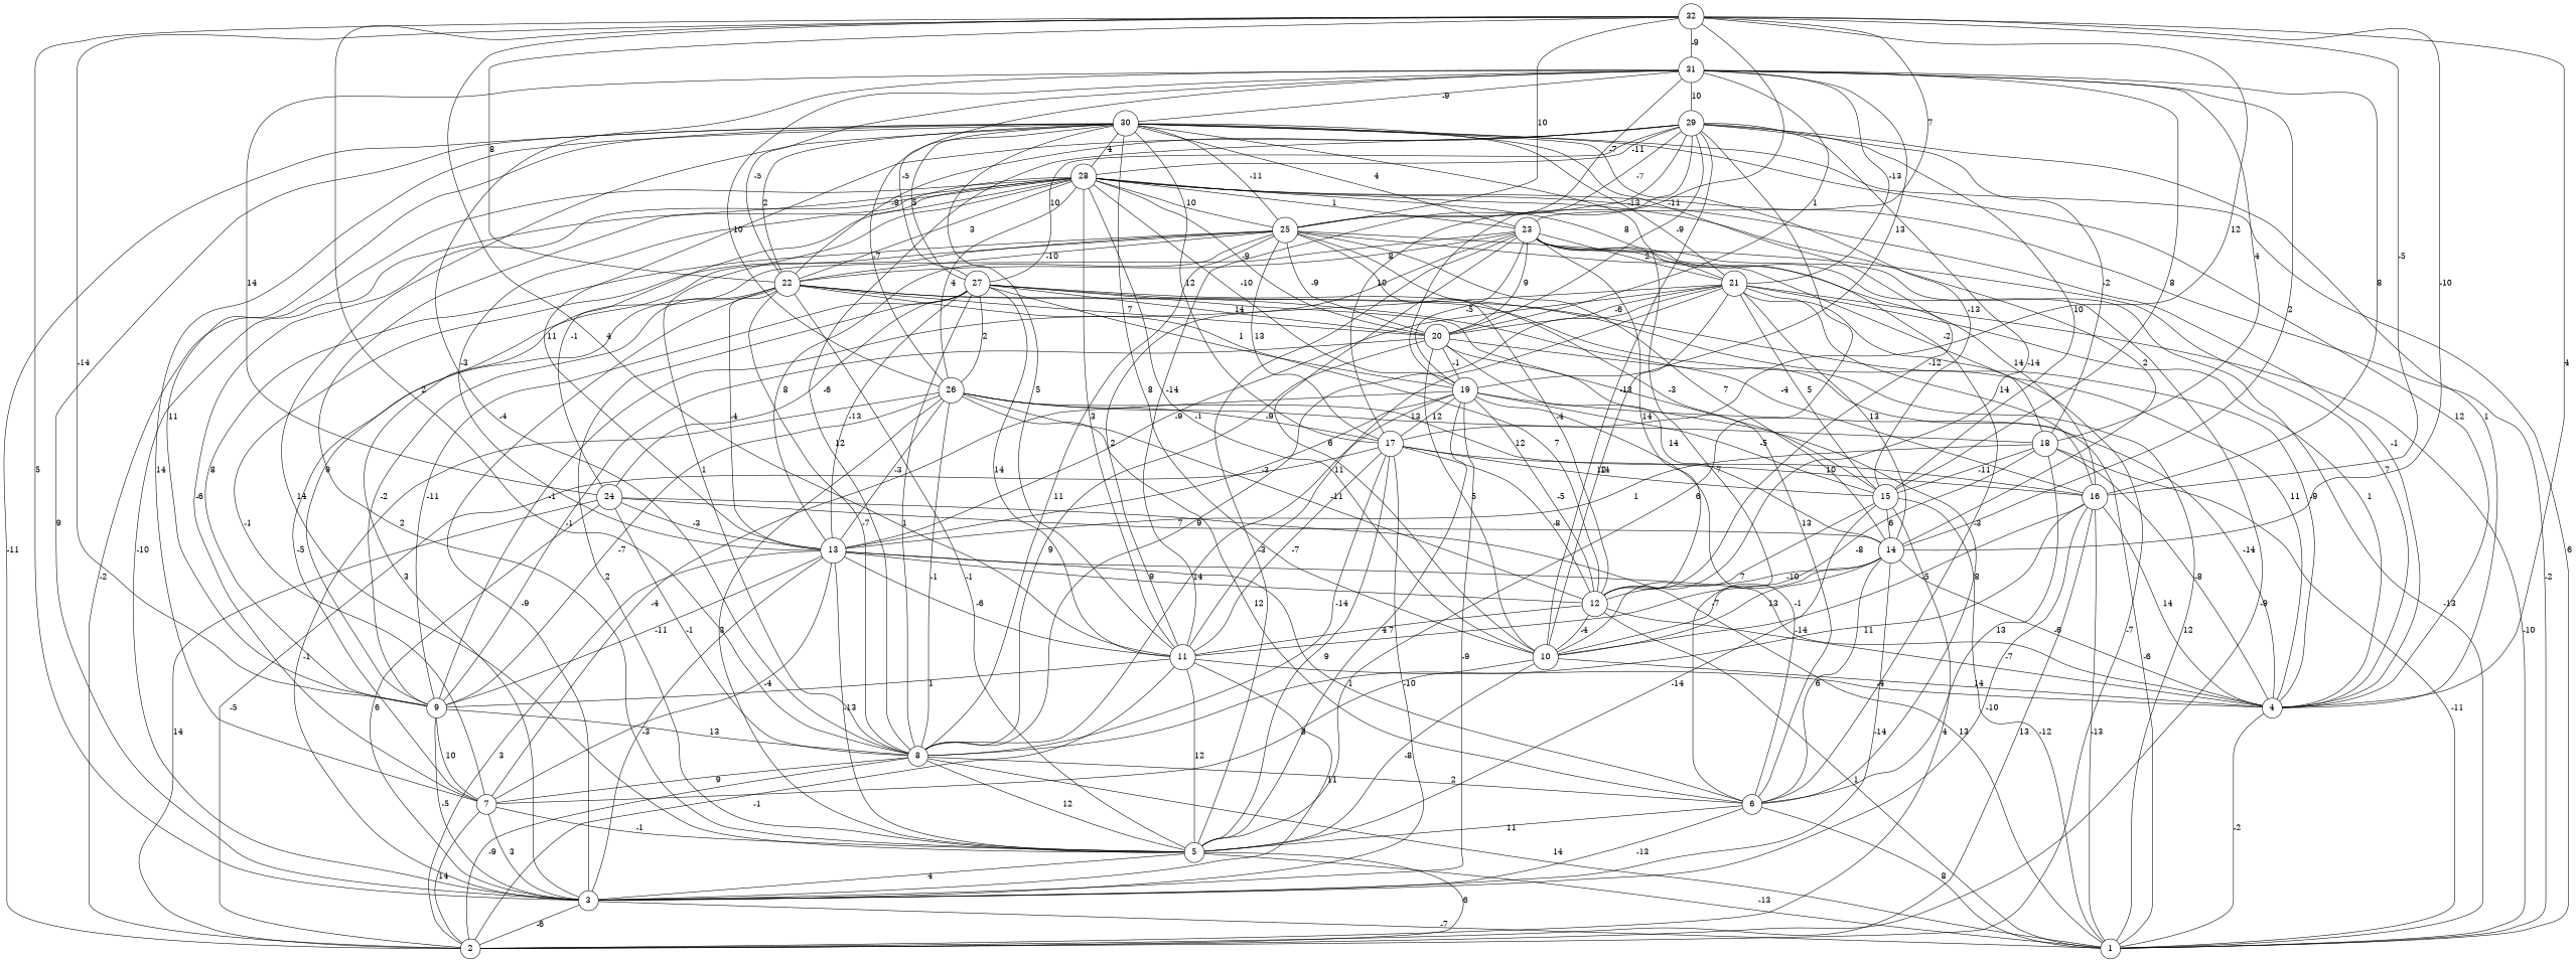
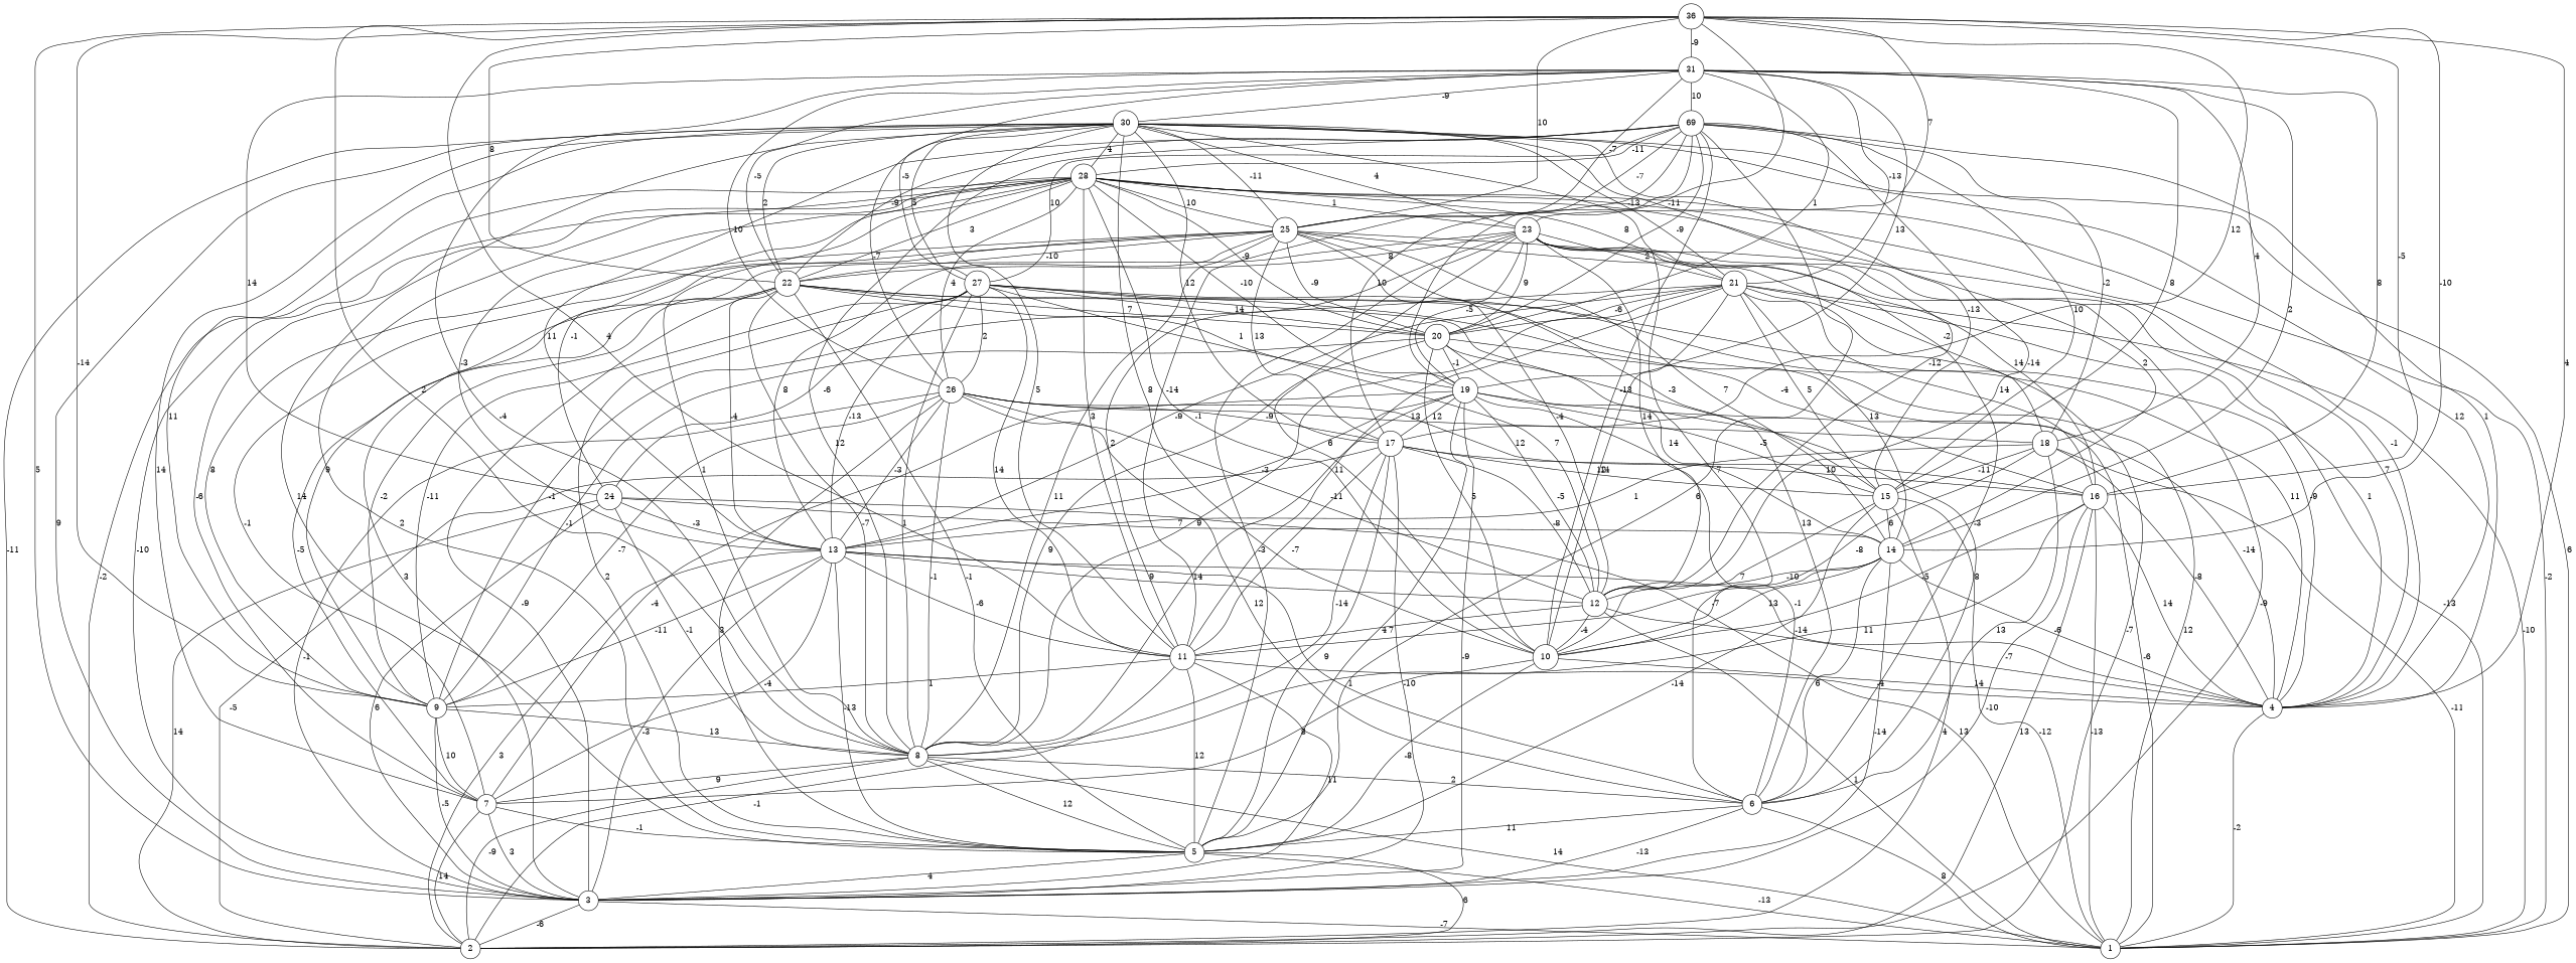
  graph {
    fontname="Helvetica,Arial,sans-serif"
    node [shape=circle]
-   32
+   32 [label=36]
    3
    4
    8
    9
    11
    14
    16
    17
    19
    22
    23
    25
    31
    1
    2
    5
    6
    7
    10
    12
    15
    13
    20
    21
    18
    24
    26
    27
-   29
+   29 [label=69]
    30
    28
    32 -- 3 [label=5]
    32 -- 4 [label=4]
    32 -- 8 [label=2]
    32 -- 9 [label=-14]
    32 -- 11 [label=4]
    32 -- 14 [label=-10]
    32 -- 16 [label=-5]
    32 -- 17 [label=12]
    32 -- 19 [label=-11]
    32 -- 22 [label=8]
    32 -- 23 [label=7]
    32 -- 25 [label=10]
    32 -- 31 [label=-9]
    3 -- 1 [label=-7]
    3 -- 2 [label=-6]
    4 -- 1 [label=-2]
    8 -- 1 [label=14]
    8 -- 2 [label=-9]
    8 -- 5 [label=12]
    8 -- 6 [label=2]
    8 -- 7 [label=9]
    9 -- 3 [label=-5]
    9 -- 8 [label=13]
    9 -- 7 [label=10]
    11 -- 3 [label=11]
    11 -- 4 [label=-4]
    11 -- 9 [label=1]
    11 -- 2 [label=-1]
    11 -- 5 [label=12]
    14 -- 3 [label=-14]
    14 -- 4 [label=-6]
    14 -- 11 [label=-7]
    14 -- 6 [label=6]
    14 -- 10 [label=13]
    14 -- 12 [label=-10]
    16 -- 3 [label=-10]
    16 -- 4 [label=14]
    16 -- 8 [label=11]
    16 -- 1 [label=-13]
    16 -- 2 [label=13]
    16 -- 10 [label=-5]
    17 -- 3 [label=-10]
    17 -- 8 [label=-14]
    17 -- 11 [label=-7]
    17 -- 16 [label=10]
    17 -- 2 [label=-5]
    17 -- 5 [label=9]
    17 -- 12 [label=-8]
    17 -- 15 [label=12]
    19 -- 3 [label=-9]
    19 -- 4 [label=-14]
    19 -- 8 [label=14]
    19 -- 17 [label=12]
    19 -- 5 [label=4]
    19 -- 6 [label=-1]
    19 -- 7 [label=-4]
    19 -- 12 [label=-5]
    19 -- 15 [label=-5]
    19 -- 13 [label=-3]
    22 -- 3 [label=-9]
    22 -- 4 [label=-9]
    22 -- 8 [label=-7]
    22 -- 9 [label=-2]
    22 -- 1 [label=12]
    22 -- 5 [label=-1]
    22 -- 7 [label=-5]
    22 -- 12 [label=7]
    22 -- 13 [label=-4]
    22 -- 20 [label=7]
    23 -- 4 [label=7]
    23 -- 9 [label=9]
    23 -- 11 [label=2]
    23 -- 19 [label=-5]
    23 -- 22 [label=8]
    23 -- 1 [label=-13]
    23 -- 2 [label=-9]
    23 -- 5 [label=-3]
    23 -- 6 [label=-3]
    23 -- 10 [label=6]
    23 -- 12 [label=14]
    23 -- 20 [label=9]
    23 -- 21 [label=2]
    25 -- 3 [label=3]
    25 -- 8 [label=11]
    25 -- 9 [label=8]
    25 -- 14 [label=7]
    25 -- 16 [label=14]
    25 -- 17 [label=13]
    25 -- 22 [label=-10]
    25 -- 6 [label=13]
    25 -- 7 [label=-1]
    25 -- 12 [label=-4]
    25 -- 13 [label=8]
    25 -- 20 [label=-9]
    25 -- 18 [label=-2]
    31 -- 8 [label=-4]
    31 -- 14 [label=2]
    31 -- 16 [label=8]
    31 -- 19 [label=13]
    31 -- 22 [label=-5]
    31 -- 25 [label=-7]
    31 -- 15 [label=8]
    31 -- 20 [label=1]
    31 -- 21 [label=-13]
    31 -- 18 [label=4]
    31 -- 24 [label=14]
    31 -- 26 [label=10]
    31 -- 27 [label=-5]
    31 -- 29 [label=10]
    31 -- 30 [label=-9]
    5 -- 3 [label=4]
    5 -- 1 [label=-13]
    5 -- 2 [label=6]
    6 -- 3 [label=-13]
    6 -- 1 [label=8]
    6 -- 5 [label=11]
    7 -- 3 [label=3]
    7 -- 2 [label=14]
    7 -- 5 [label=-1]
    10 -- 4 [label=14]
    10 -- 5 [label=-8]
    10 -- 7 [label=8]
    12 -- 4 [label=-7]
    12 -- 11 [label=7]
    12 -- 1 [label=1]
    12 -- 10 [label=-4]
    15 -- 14 [label=6]
    15 -- 1 [label=-12]
    15 -- 2 [label=4]
    15 -- 5 [label=-14]
    15 -- 10 [label=7]
    13 -- 3 [label=-3]
    13 -- 4 [label=-14]
    13 -- 9 [label=-11]
    13 -- 11 [label=-6]
    13 -- 2 [label=3]
    13 -- 5 [label=-13]
    13 -- 6 [label=1]
    13 -- 7 [label=-4]
    13 -- 12 [label=9]
    20 -- 8 [label=9]
    20 -- 9 [label=-1]
    20 -- 14 [label=14]
    20 -- 19 [label=-1]
    20 -- 1 [label=-6]
    20 -- 6 [label=8]
    20 -- 10 [label=5]
    21 -- 4 [label=1]
    21 -- 8 [label=9]
    21 -- 9 [label=-1]
    21 -- 11 [label=11]
    21 -- 14 [label=13]
    21 -- 16 [label=14]
    21 -- 1 [label=-10]
    21 -- 2 [label=-7]
    21 -- 10 [label=14]
    21 -- 15 [label=5]
    21 -- 13 [label=-9]
    21 -- 20 [label=-6]
    18 -- 4 [label=-8]
    18 -- 1 [label=-11]
    18 -- 6 [label=13]
    18 -- 10 [label=-8]
    18 -- 15 [label=-11]
    18 -- 13 [label=1]
    24 -- 3 [label=6]
    24 -- 8 [label=-1]
    24 -- 14 [label=7]
    24 -- 1 [label=13]
    24 -- 2 [label=14]
    24 -- 13 [label=-3]
    26 -- 3 [label=-1]
    26 -- 8 [label=-1]
    26 -- 9 [label=-7]
    26 -- 16 [label=12]
    26 -- 17 [label=-9]
    26 -- 5 [label=3]
    26 -- 6 [label=12]
    26 -- 12 [label=-11]
    26 -- 13 [label=-3]
    26 -- 18 [label=13]
    27 -- 4 [label=11]
    27 -- 8 [label=1]
    27 -- 9 [label=-11]
    27 -- 11 [label=14]
    27 -- 16 [label=-4]
    27 -- 19 [label=1]
    27 -- 5 [label=2]
    27 -- 15 [label=-3]
    27 -- 13 [label=-13]
    27 -- 20 [label=14]
    27 -- 24 [label=-6]
    27 -- 26 [label=2]
    29 -- 4 [label=1]
    29 -- 8 [label=12]
    29 -- 11 [label=-14]
    29 -- 17 [label=10]
    29 -- 22 [label=-9]
    29 -- 25 [label=-7]
    29 -- 5 [label=6]
    29 -- 10 [label=-13]
    29 -- 12 [label=-14]
    29 -- 15 [label=10]
    29 -- 13 [label=11]
    29 -- 20 [label=-9]
    29 -- 18 [label=-2]
    29 -- 27 [label=10]
    29 -- 28 [label=-11]
    30 -- 3 [label=9]
    30 -- 4 [label=12]
    30 -- 9 [label=11]
    30 -- 11 [label=5]
    30 -- 17 [label=12]
    30 -- 22 [label=2]
    30 -- 23 [label=4]
    30 -- 25 [label=-11]
    30 -- 1 [label=6]
    30 -- 2 [label=-11]
    30 -- 5 [label=14]
    30 -- 6 [label=7]
    30 -- 7 [label=14]
    30 -- 10 [label=8]
    30 -- 12 [label=-12]
    30 -- 15 [label=-13]
    30 -- 21 [label=-13]
    30 -- 26 [label=-7]
    30 -- 27 [label=5]
    30 -- 28 [label=4]
    28 -- 3 [label=-10]
    28 -- 4 [label=-1]
    28 -- 8 [label=1]
    28 -- 11 [label=3]
    28 -- 14 [label=2]
    28 -- 19 [label=-10]
    28 -- 22 [label=3]
    28 -- 23 [label=1]
    28 -- 25 [label=10]
    28 -- 1 [label=-2]
    28 -- 2 [label=-2]
    28 -- 5 [label=2]
    28 -- 7 [label=-6]
    28 -- 10 [label=-1]
    28 -- 13 [label=-3]
    28 -- 20 [label=-9]
    28 -- 21 [label=8]
    28 -- 24 [label=-1]
    28 -- 26 [label=4]
  }
